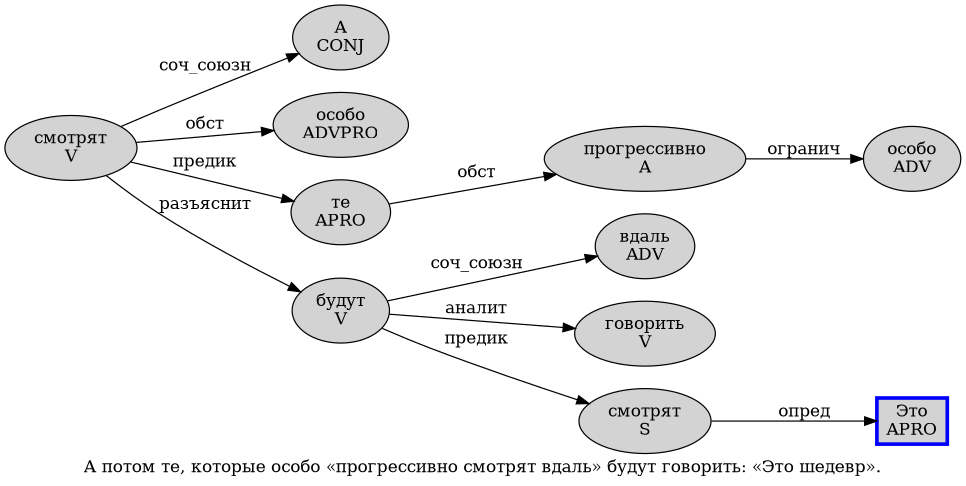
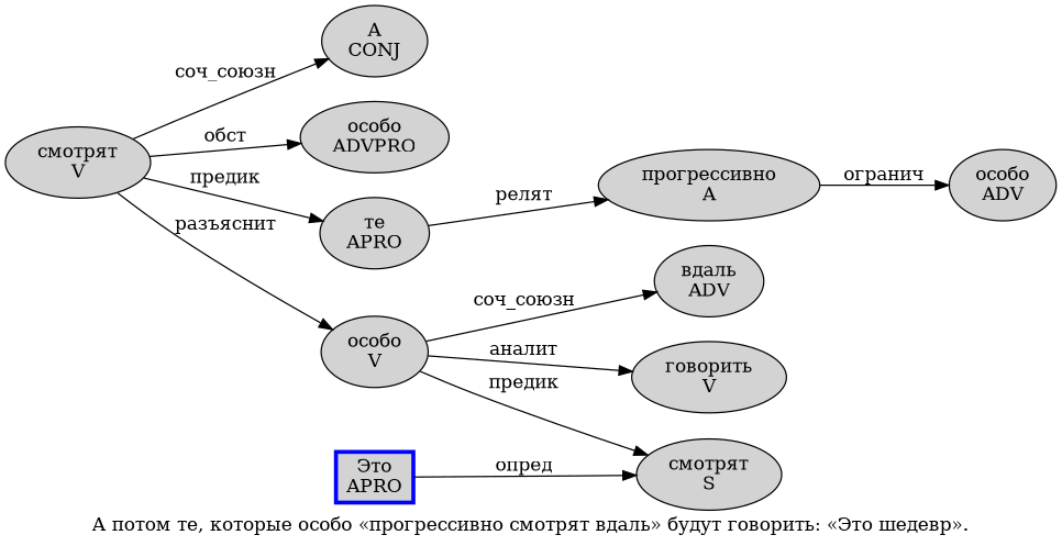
  digraph {
    label="А потом те, которые особо «прогрессивно смотрят вдаль» будут говорить: «Это шедевр»."
    rankdir=LR
    node [fillcolor=lightgray penwidth=1 shape=ellipse style=filled]
    n1 [label="А\nCONJ"]
    n2 [label="смотрят\nV"]
    n3 [label="особо\nADVPRO"]
    n4 [label="те\nAPRO"]
-   n5 [label="будут\nV"]
+   n5 [label="особо\nV"]
    n6 [label="прогрессивно\nA"]
    n7 [label="особо\nADV"]
    n8 [label="вдаль\nADV"]
    n9 [label="говорить\nV"]
    n10 [label="смотрят\nS"]
    n11 [color=blue label="Это\nAPRO" penwidth=3 shape=box]
    n2 -> n1 [label="соч_союзн"]
    n2 -> n3 [label="обст"]
    n2 -> n4 [label="предик"]
    n2 -> n5 [label="разъяснит"]
-   n4 -> n6 [label="обст"]
+   n4 -> n6 [label="релят"]
    n5 -> n8 [label="соч_союзн"]
    n5 -> n9 [label="аналит"]
    n5 -> n10 [label="предик"]
    n6 -> n7 [label="огранич"]
-   n10 -> n11 [label="опред"]
+   n11 -> n10 [label="опред"]
  }
